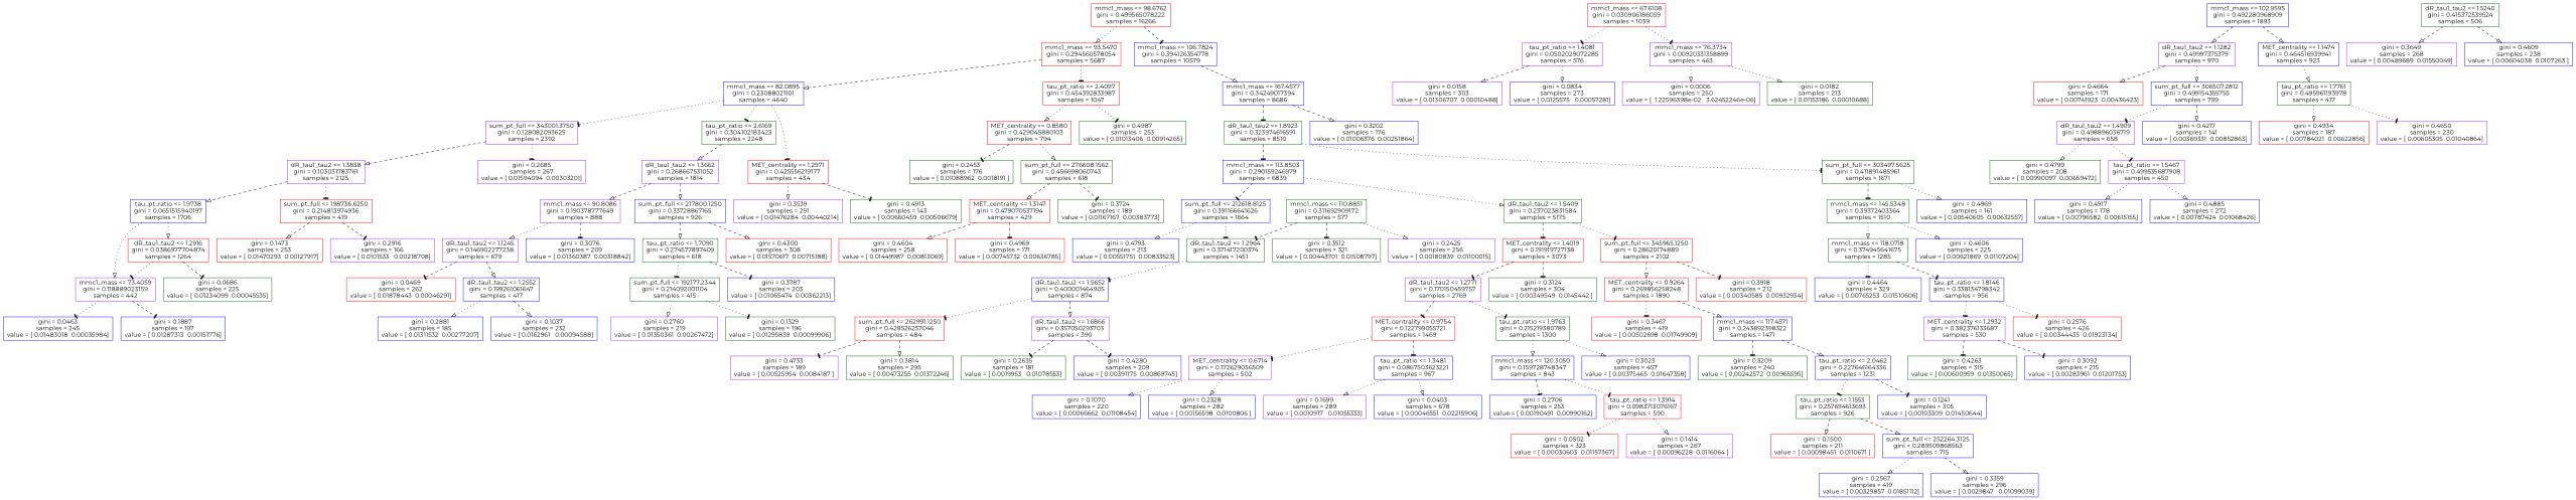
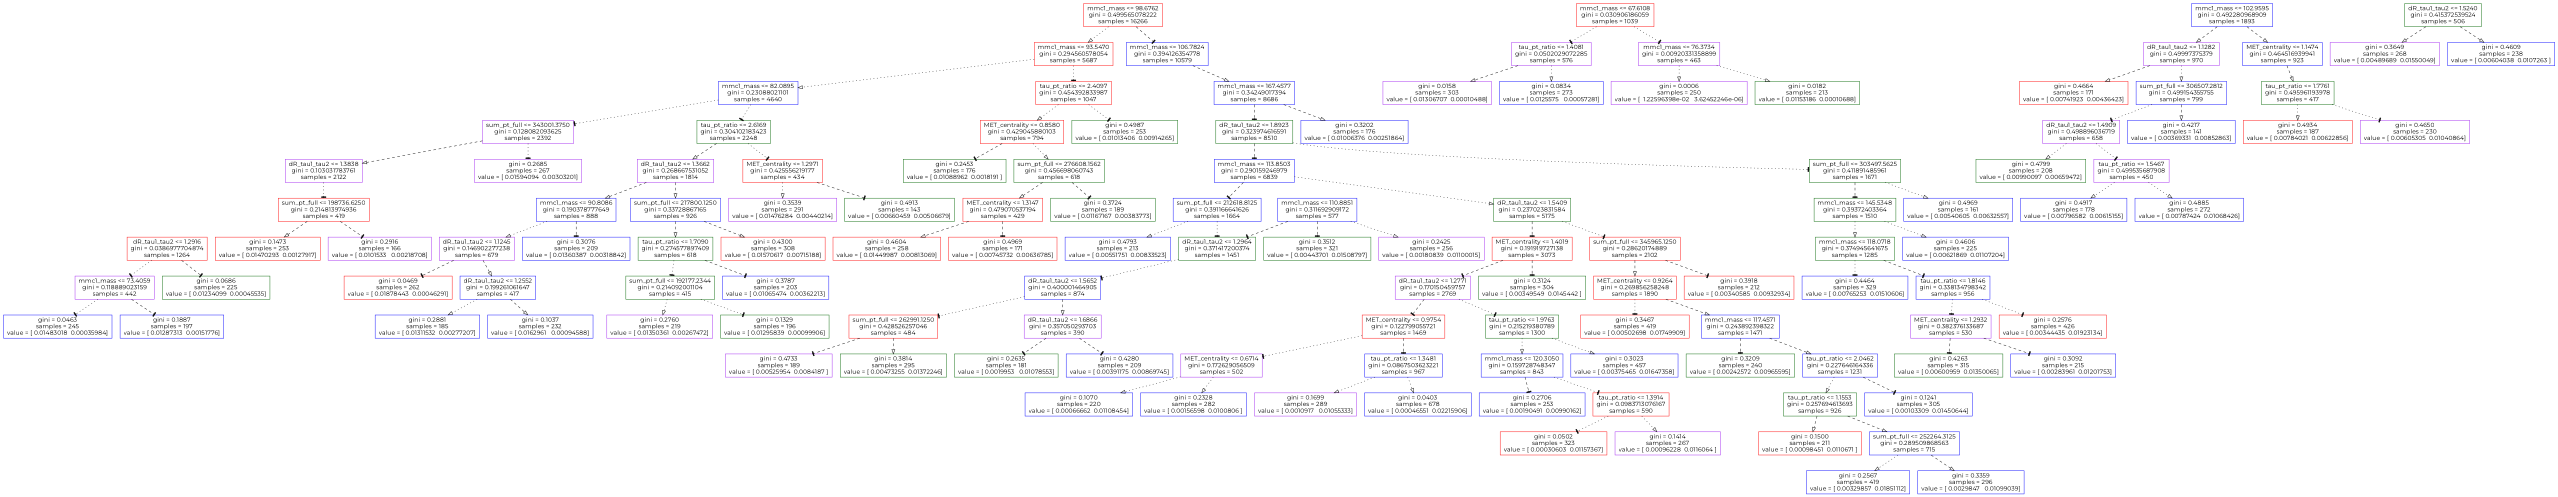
  digraph {
    fontname=Montserrat
    node [color=blue fontname=Montserrat shape=box]
    edge [arrowhead=onormal fontname=Montserrat style=dashed]
    n1 [color=red label="mmc1_mass <= 98.6762\ngini = 0.499565078222\nsamples = 16266"]
    n2 [color=red label="mmc1_mass <= 93.5470\ngini = 0.294560578054\nsamples = 5687"]
    n3 [label="mmc1_mass <= 106.7824\ngini = 0.394126354778\nsamples = 10579"]
    n4 [label="mmc1_mass <= 82.0895\ngini = 0.23088021101\nsamples = 4640"]
    n5 [color=red label="tau_pt_ratio <= 2.4097\ngini = 0.454392833987\nsamples = 1047"]
    n6 [label="mmc1_mass <= 167.4577\ngini = 0.34249017394\nsamples = 8686"]
    n7 [color=purple label="sum_pt_full <= 343001.3750\ngini = 0.128082093625\nsamples = 2392"]
    n8 [color=darkgreen label="tau_pt_ratio <= 2.6169\ngini = 0.304102183423\nsamples = 2248"]
    n9 [color=red label="MET_centrality <= 0.8580\ngini = 0.429045880103\nsamples = 794"]
    n10 [color=darkgreen label="gini = 0.4987\nsamples = 253\nvalue = [ 0.01013406  0.00914265]"]
-   n11 [color=purple label="dR_tau1_tau2 <= 1.3838\ngini = 0.103031783761\nsamples = 2125"]
+   n11 [color=purple label="dR_tau1_tau2 <= 1.3838\ngini = 0.103031783761\nsamples = 2122"]
    n12 [color=purple label="gini = 0.2685\nsamples = 267\nvalue = [ 0.01594094  0.00303201]"]
    n13 [color=purple label="dR_tau1_tau2 <= 1.3662\ngini = 0.268667531052\nsamples = 1814"]
    n14 [color=red label="MET_centrality <= 1.2971\ngini = 0.425556219177\nsamples = 434"]
-   n15 [label="tau_pt_ratio <= 1.9738\ngini = 0.0651515940197\nsamples = 1706"]
    n16 [color=red label="sum_pt_full <= 198736.6250\ngini = 0.214813974936\nsamples = 419"]
    n17 [color=red label="dR_tau1_tau2 <= 1.2916\ngini = 0.0386977704874\nsamples = 1264"]
    n18 [color=purple label="mmc1_mass <= 73.4059\ngini = 0.118889023159\nsamples = 442"]
    n19 [color=red label="gini = 0.1473\nsamples = 253\nvalue = [ 0.01470293  0.00127917]"]
    n20 [color=purple label="gini = 0.2916\nsamples = 166\nvalue = [ 0.0101533   0.00218708]"]
    n21 [color=darkgreen label="gini = 0.0686\nsamples = 225\nvalue = [ 0.01234099  0.00045535]"]
    n22 [label="gini = 0.0463\nsamples = 245\nvalue = [ 0.01483018  0.00035984]"]
    n23 [label="gini = 0.1887\nsamples = 197\nvalue = [ 0.01287313  0.00151776]"]
    n24 [color=red label="mmc1_mass <= 67.6108\ngini = 0.030906186059\nsamples = 1039"]
    n25 [color=purple label="tau_pt_ratio <= 1.4081\ngini = 0.0502029072285\nsamples = 576"]
    n26 [color=purple label="mmc1_mass <= 76.3734\ngini = 0.00920331358899\nsamples = 463"]
    n27 [color=purple label="gini = 0.0158\nsamples = 303\nvalue = [ 0.01306707  0.00010488]"]
    n28 [label="gini = 0.0834\nsamples = 273\nvalue = [ 0.0125575   0.00057281]"]
    n29 [color=purple label="gini = 0.0006\nsamples = 250\nvalue = [  1.22596398e-02   3.62452246e-06]"]
    n30 [color=darkgreen label="gini = 0.0182\nsamples = 213\nvalue = [ 0.01153186  0.00010688]"]
-   n31 [color=purple label="mmc1_mass <= 90.8086\ngini = 0.190378777649\nsamples = 888"]
+   n31 [label="mmc1_mass <= 90.8086\ngini = 0.190378777649\nsamples = 888"]
    n32 [label="sum_pt_full <= 217800.1250\ngini = 0.33728867165\nsamples = 926"]
    n33 [color=purple label="gini = 0.3539\nsamples = 291\nvalue = [ 0.01476284  0.00440214]"]
    n34 [color=darkgreen label="gini = 0.4913\nsamples = 143\nvalue = [ 0.00660459  0.00506679]"]
    n35 [color=purple label="dR_tau1_tau2 <= 1.1245\ngini = 0.146902277238\nsamples = 679"]
    n36 [label="gini = 0.3076\nsamples = 209\nvalue = [ 0.01360387  0.00318842]"]
    n37 [color=darkgreen label="tau_pt_ratio <= 1.7090\ngini = 0.274577897409\nsamples = 618"]
    n38 [color=red label="gini = 0.4300\nsamples = 308\nvalue = [ 0.01570617  0.00715188]"]
    n39 [color=red label="gini = 0.0469\nsamples = 262\nvalue = [ 0.01878443  0.00046291]"]
    n40 [label="dR_tau1_tau2 <= 1.2552\ngini = 0.199261061647\nsamples = 417"]
    n41 [label="gini = 0.2881\nsamples = 185\nvalue = [ 0.01311532  0.00277207]"]
    n42 [label="gini = 0.1037\nsamples = 232\nvalue = [ 0.0162961   0.00094588]"]
    n43 [color=darkgreen label="sum_pt_full <= 192177.2344\ngini = 0.214092001104\nsamples = 415"]
    n44 [label="gini = 0.3787\nsamples = 203\nvalue = [ 0.01065474  0.00362213]"]
    n45 [color=purple label="gini = 0.2760\nsamples = 219\nvalue = [ 0.01350361  0.00267472]"]
    n46 [color=darkgreen label="gini = 0.1329\nsamples = 196\nvalue = [ 0.01295839  0.00099906]"]
    n47 [color=darkgreen label="gini = 0.2453\nsamples = 176\nvalue = [ 0.01088962  0.0018191 ]"]
    n48 [color=darkgreen label="sum_pt_full <= 276608.1562\ngini = 0.456698060743\nsamples = 618"]
    n49 [color=red label="MET_centrality <= 1.3147\ngini = 0.479070537194\nsamples = 429"]
    n50 [color=darkgreen label="gini = 0.3724\nsamples = 189\nvalue = [ 0.01167167  0.00383773]"]
    n51 [color=red label="gini = 0.4604\nsamples = 258\nvalue = [ 0.01449987  0.00813069]"]
    n52 [color=red label="gini = 0.4969\nsamples = 171\nvalue = [ 0.00745732  0.00636785]"]
    n53 [label="mmc1_mass <= 102.9595\ngini = 0.492280968909\nsamples = 1893"]
    n54 [color=purple label="dR_tau1_tau2 <= 1.1282\ngini = 0.49997375379\nsamples = 970"]
    n55 [label="MET_centrality <= 1.1474\ngini = 0.464516939941\nsamples = 923"]
    n56 [color=darkgreen label="dR_tau1_tau2 <= 1.8923\ngini = 0.323974616591\nsamples = 8510"]
    n57 [label="gini = 0.3202\nsamples = 176\nvalue = [ 0.01006376  0.00251864]"]
    n58 [color=red label="gini = 0.4664\nsamples = 171\nvalue = [ 0.00741923  0.00436423]"]
    n59 [label="sum_pt_full <= 306507.2812\ngini = 0.499154355755\nsamples = 799"]
    n60 [color=darkgreen label="tau_pt_ratio <= 1.7761\ngini = 0.495961193978\nsamples = 417"]
    n61 [color=purple label="dR_tau1_tau2 <= 1.4909\ngini = 0.498896036719\nsamples = 658"]
    n62 [label="gini = 0.4217\nsamples = 141\nvalue = [ 0.00369331  0.00852863]"]
    n63 [color=darkgreen label="gini = 0.4799\nsamples = 208\nvalue = [ 0.00990097  0.00659472]"]
    n64 [color=purple label="tau_pt_ratio <= 1.5467\ngini = 0.499535687908\nsamples = 450"]
    n65 [label="gini = 0.4917\nsamples = 178\nvalue = [ 0.00796582  0.00615155]"]
    n66 [label="gini = 0.4885\nsamples = 272\nvalue = [ 0.00787424  0.01068426]"]
    n67 [color=red label="gini = 0.4934\nsamples = 187\nvalue = [ 0.00784021  0.00622856]"]
    n68 [color=purple label="gini = 0.4650\nsamples = 230\nvalue = [ 0.00605305  0.01040864]"]
    n69 [color=darkgreen label="dR_tau1_tau2 <= 1.5240\ngini = 0.415372539524\nsamples = 506"]
    n70 [color=purple label="gini = 0.3649\nsamples = 268\nvalue = [ 0.00489689  0.01550049]"]
    n71 [label="gini = 0.4609\nsamples = 238\nvalue = [ 0.00604038  0.0107263 ]"]
    n72 [label="mmc1_mass <= 113.8503\ngini = 0.290159246979\nsamples = 6839"]
    n73 [color=darkgreen label="sum_pt_full <= 303497.5625\ngini = 0.411891485961\nsamples = 1671"]
    n74 [label="sum_pt_full <= 212618.8125\ngini = 0.391166641626\nsamples = 1664"]
    n75 [color=darkgreen label="dR_tau1_tau2 <= 1.5409\ngini = 0.237023831584\nsamples = 5175"]
    n76 [color=darkgreen label="mmc1_mass <= 145.5348\ngini = 0.39372403364\nsamples = 1510"]
    n77 [label="gini = 0.4969\nsamples = 161\nvalue = [ 0.00540605  0.00632557]"]
    n78 [label="gini = 0.4793\nsamples = 213\nvalue = [ 0.00551751  0.00833523]"]
    n79 [color=darkgreen label="dR_tau1_tau2 <= 1.2964\ngini = 0.371417200374\nsamples = 1451"]
    n80 [color=red label="MET_centrality <= 1.4019\ngini = 0.191919727138\nsamples = 3073"]
    n81 [color=red label="sum_pt_full <= 345965.1250\ngini = 0.28620174889\nsamples = 2102"]
    n82 [label="dR_tau1_tau2 <= 1.5652\ngini = 0.400001464905\nsamples = 874"]
-   n83 [color=darkgreen label="mmc1_mass <= 110.8851\ngini = 0.311692909172\nsamples = 577"]
+   n83 [label="mmc1_mass <= 110.8851\ngini = 0.311692909172\nsamples = 577"]
    n84 [color=darkgreen label="gini = 0.3512\nsamples = 321\nvalue = [ 0.00443701  0.01508797]"]
    n85 [color=purple label="gini = 0.2425\nsamples = 256\nvalue = [ 0.00180839  0.01100015]"]
    n86 [color=red label="sum_pt_full <= 262991.1250\ngini = 0.428526257046\nsamples = 484"]
    n87 [color=purple label="dR_tau1_tau2 <= 1.6866\ngini = 0.357050293703\nsamples = 390"]
    n88 [color=purple label="gini = 0.4733\nsamples = 189\nvalue = [ 0.00525954  0.0084187 ]"]
    n89 [color=darkgreen label="gini = 0.3814\nsamples = 295\nvalue = [ 0.00473255  0.01372246]"]
    n90 [color=darkgreen label="gini = 0.2635\nsamples = 181\nvalue = [ 0.0019953   0.01078553]"]
    n91 [label="gini = 0.4280\nsamples = 209\nvalue = [ 0.00391175  0.00869745]"]
    n92 [color=purple label="dR_tau1_tau2 <= 1.2771\ngini = 0.170150459757\nsamples = 2769"]
    n93 [color=darkgreen label="gini = 0.3124\nsamples = 304\nvalue = [ 0.00349549  0.0145442 ]"]
    n94 [color=red label="MET_centrality <= 0.9264\ngini = 0.269856258248\nsamples = 1890"]
    n95 [color=red label="gini = 0.3918\nsamples = 212\nvalue = [ 0.00340585  0.00932934]"]
    n96 [color=red label="MET_centrality <= 0.9754\ngini = 0.122799055721\nsamples = 1469"]
    n97 [color=darkgreen label="tau_pt_ratio <= 1.9763\ngini = 0.215219380789\nsamples = 1300"]
    n98 [color=purple label="MET_centrality <= 0.6714\ngini = 0.172629056509\nsamples = 502"]
    n99 [label="tau_pt_ratio <= 1.3481\ngini = 0.0867503623221\nsamples = 967"]
    n100 [label="mmc1_mass <= 120.3050\ngini = 0.159728748347\nsamples = 843"]
    n101 [label="gini = 0.3023\nsamples = 457\nvalue = [ 0.00375465  0.01647358]"]
    n102 [label="gini = 0.1070\nsamples = 220\nvalue = [ 0.00066662  0.01108454]"]
    n103 [label="gini = 0.2328\nsamples = 282\nvalue = [ 0.00156598  0.0100806 ]"]
    n104 [color=purple label="gini = 0.1699\nsamples = 289\nvalue = [ 0.0010917   0.01055333]"]
    n105 [label="gini = 0.0403\nsamples = 678\nvalue = [ 0.00046551  0.02215906]"]
    n106 [label="gini = 0.2706\nsamples = 253\nvalue = [ 0.00190491  0.00990162]"]
    n107 [color=red label="tau_pt_ratio <= 1.3914\ngini = 0.0983713076167\nsamples = 590"]
    n108 [color=red label="gini = 0.0502\nsamples = 323\nvalue = [ 0.00030603  0.01157367]"]
    n109 [color=purple label="gini = 0.1414\nsamples = 267\nvalue = [ 0.00096228  0.0116064 ]"]
    n110 [color=red label="gini = 0.3467\nsamples = 419\nvalue = [ 0.00502698  0.01749909]"]
    n111 [label="mmc1_mass <= 117.4571\ngini = 0.243892398322\nsamples = 1471"]
    n112 [color=darkgreen label="gini = 0.3209\nsamples = 240\nvalue = [ 0.00242572  0.00965595]"]
    n113 [label="tau_pt_ratio <= 2.0462\ngini = 0.227646164336\nsamples = 1231"]
    n114 [color=darkgreen label="tau_pt_ratio <= 1.1553\ngini = 0.257694613693\nsamples = 926"]
    n115 [label="gini = 0.1241\nsamples = 305\nvalue = [ 0.00103309  0.01450644]"]
    n116 [color=red label="gini = 0.1500\nsamples = 211\nvalue = [ 0.00098451  0.0110671 ]"]
    n117 [label="sum_pt_full <= 252264.3125\ngini = 0.289509868563\nsamples = 715"]
    n118 [label="gini = 0.2567\nsamples = 419\nvalue = [ 0.00329857  0.01851112]"]
    n119 [label="gini = 0.3359\nsamples = 296\nvalue = [ 0.0029847   0.01099039]"]
    n120 [color=darkgreen label="mmc1_mass <= 118.0718\ngini = 0.374945641675\nsamples = 1285"]
    n121 [label="gini = 0.4606\nsamples = 225\nvalue = [ 0.00621869  0.01107204]"]
    n122 [label="gini = 0.4464\nsamples = 329\nvalue = [ 0.00765253  0.01510606]"]
    n123 [label="tau_pt_ratio <= 1.8146\ngini = 0.338134798342\nsamples = 956"]
    n124 [color=purple label="MET_centrality <= 1.2932\ngini = 0.382376133687\nsamples = 530"]
    n125 [color=red label="gini = 0.2576\nsamples = 426\nvalue = [ 0.00344435  0.01923134]"]
    n126 [color=darkgreen label="gini = 0.4263\nsamples = 315\nvalue = [ 0.00600959  0.01350065]"]
    n127 [label="gini = 0.3092\nsamples = 215\nvalue = [ 0.00283961  0.01201753]"]
    n1 -> n2 [style=dotted]
    n1 -> n3 [arrowhead=tee]
-   n2 -> n4
+   n2 -> n4 [style=dotted]
    n2 -> n5 [arrowhead=tee style=dotted]
    n3 -> n6
    n4 -> n7 [arrowhead=tee style=dotted]
    n4 -> n8 [arrowhead=tee style=dotted]
    n5 -> n9 [style=dotted]
    n5 -> n10 [arrowhead=tee style=dotted]
    n6 -> n56 [arrowhead=tee]
    n6 -> n57
    n7 -> n11
    n7 -> n12 [arrowhead=tee style=dotted]
    n8 -> n13
-   n4 -> n14 [arrowhead=tee style=dotted]
+   n8 -> n14 [arrowhead=tee style=dotted]
    n9 -> n47 [arrowhead=tee]
    n9 -> n48 [style=dotted]
-   n11 -> n15
    n11 -> n16 [arrowhead=tee style=dotted]
    n13 -> n31
    n13 -> n32
    n14 -> n33 [style=dotted]
    n14 -> n34 [arrowhead=tee]
-   n15 -> n17 [style=dotted]
-   n15 -> n18 [style=dotted]
    n16 -> n19
    n16 -> n20 [arrowhead=tee]
    n17 -> n18 [arrowhead=tee style=dotted]
    n17 -> n21 [arrowhead=tee]
    n18 -> n22 [arrowhead=tee style=dotted]
    n18 -> n23 [arrowhead=tee]
    n24 -> n25 [arrowhead=tee style=dotted]
    n24 -> n26 [arrowhead=tee style=dotted]
    n25 -> n27
    n25 -> n28 [style=dotted]
    n26 -> n29 [style=dotted]
    n26 -> n30 [style=dotted]
    n31 -> n35 [style=dotted]
    n31 -> n36 [arrowhead=tee]
    n32 -> n37
    n32 -> n38
    n35 -> n39 [arrowhead=tee]
    n35 -> n40
    n37 -> n43 [arrowhead=tee style=dotted]
    n37 -> n44 [arrowhead=tee]
    n40 -> n41 [style=dotted]
    n40 -> n42
    n43 -> n45 [style=dotted]
    n43 -> n46 [arrowhead=tee style=dotted]
    n48 -> n49
    n48 -> n50 [arrowhead=tee]
    n49 -> n51
    n49 -> n52 [arrowhead=tee]
    n53 -> n54
    n53 -> n55
    n54 -> n58
    n54 -> n59 [style=dotted]
-   n55 -> n60 [style=dotted]
+   n55 -> n60
    n56 -> n72 [arrowhead=tee]
    n56 -> n73 [arrowhead=tee style=dotted]
    n59 -> n61 [arrowhead=tee style=dotted]
    n59 -> n62
    n60 -> n67 [style=dotted]
    n60 -> n68 [arrowhead=tee style=dotted]
    n61 -> n63 [style=dotted]
    n61 -> n64 [arrowhead=tee style=dotted]
    n64 -> n65 [style=dotted]
    n64 -> n66 [style=dotted]
    n69 -> n70
    n69 -> n71
    n72 -> n74 [arrowhead=tee]
    n72 -> n75 [style=dotted]
    n73 -> n76 [arrowhead=tee]
    n73 -> n77 [style=dotted]
    n74 -> n78 [style=dotted]
    n74 -> n79 [arrowhead=tee style=dotted]
    n75 -> n80 [arrowhead=tee]
    n75 -> n81 [arrowhead=tee style=dotted]
    n76 -> n120 [style=dotted]
    n76 -> n121 [style=dotted]
    n79 -> n82 [arrowhead=tee style=dotted]
    n80 -> n92 [arrowhead=tee]
    n80 -> n93 [arrowhead=tee]
    n81 -> n94
    n81 -> n95 [arrowhead=tee]
    n82 -> n86 [arrowhead=tee style=dotted]
    n82 -> n87
    n83 -> n79 [arrowhead=tee]
    n83 -> n84 [arrowhead=tee]
    n83 -> n85 [style=dotted]
    n86 -> n88 [arrowhead=tee]
    n86 -> n89
    n87 -> n90 [arrowhead=tee]
    n87 -> n91 [arrowhead=tee]
    n92 -> n96 [arrowhead=tee]
    n92 -> n97 [arrowhead=tee style=dotted]
    n94 -> n110 [arrowhead=tee style=dotted]
    n94 -> n111
    n96 -> n98 [arrowhead=tee style=dotted]
    n96 -> n99 [arrowhead=tee]
    n97 -> n100 [style=dotted]
    n97 -> n101 [style=dotted]
    n98 -> n102 [style=dotted]
    n98 -> n103 [style=dotted]
    n99 -> n104 [style=dotted]
    n99 -> n105 [style=dotted]
    n100 -> n106 [arrowhead=tee]
    n100 -> n107 [arrowhead=tee style=dotted]
    n107 -> n108 [arrowhead=tee style=dotted]
    n107 -> n109 [style=dotted]
    n111 -> n112 [arrowhead=tee]
    n111 -> n113
-   n113 -> n114 [arrowhead=tee style=dotted]
+   n113 -> n114 [style=dotted]
    n113 -> n115 [arrowhead=tee]
    n114 -> n116
    n114 -> n117
    n117 -> n118 [style=dotted]
    n117 -> n119
    n120 -> n122 [arrowhead=tee style=dotted]
    n120 -> n123 [arrowhead=tee]
    n123 -> n124 [arrowhead=tee style=dotted]
    n123 -> n125 [arrowhead=tee style=dotted]
    n124 -> n126 [arrowhead=tee]
    n124 -> n127 [arrowhead=tee]
  }
